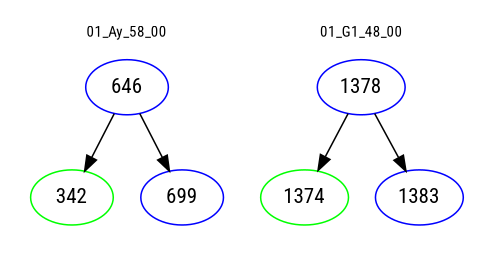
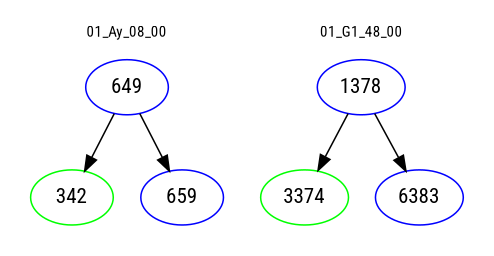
  digraph {
    fontname="Roboto Condensed"
    node [color=blue fontname="Roboto Condensed"]
    edge [color=black fontname="Roboto Condensed"]
-   n1 [label=646]
+   n1 [label=649]
    n2 [color=green label=342]
-   n3 [label=699]
+   n3 [label=659]
    n4 [label=1378]
-   n5 [color=green label=1374]
-   n6 [label=1383]
+   n5 [color=green label=3374]
+   n6 [label=6383]
    subgraph cluster_1 {
      color=white
      fontsize=10
-     label="01_Ay_58_00"
+     label="01_Ay_08_00"
      n1
      n2
      n3
    }
    subgraph cluster_2 {
      color=white
      fontsize=10
      label="01_G1_48_00"
      n4
      n5
      n6
    }
    n1 -> n2
    n1 -> n3
    n4 -> n5
    n4 -> n6
  }
